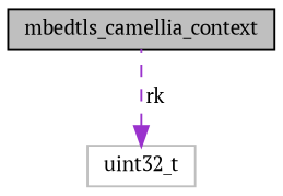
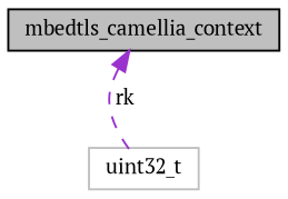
  digraph {
    fontname="PT Serif"
    node [fontname="PT Serif" fontsize=10 shape=record style=filled]
    n1 [color=black fillcolor=grey75 fontcolor=black height=0.2 label=mbedtls_camellia_context width=0.4]
    n2 [color=grey75 fillcolor=white height=0.2 label=uint32_t width=0.4]
-   n2 -> n1 [color=darkorchid3 dir=back fontname="PT Serif" fontsize=10 label=" rk" labelfontname=Helvetica labelfontsize=10 style=dashed]
+   n1 -> n2 [color=darkorchid3 dir=back fontname="PT Serif" fontsize=10 label=" rk" labelfontname=Helvetica labelfontsize=10 style=dashed]
  }
